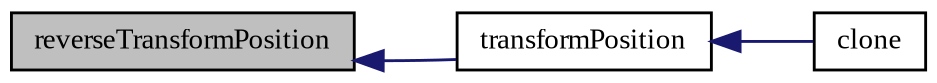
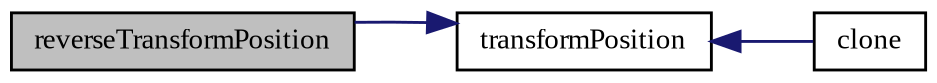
  digraph {
    fontname="Liberation Serif"
    rankdir=LR
    node [color=black fontname="Liberation Serif" fontsize=10 shape=record]
    edge [color=midnightblue dir=back fontname="Liberation Serif" fontsize=10 labelfontname=FreeSans labelfontsize=10 style=solid]
    n1 [fillcolor=grey75 fontcolor=black height=0.2 label=reverseTransformPosition style=filled width=0.4]
    n2 [height=0.2 label=transformPosition width=0.4]
    n3 [height=0.2 label=clone width=0.4]
-   n1 -> n2
+   n2 -> n1
    n2 -> n3
  }
